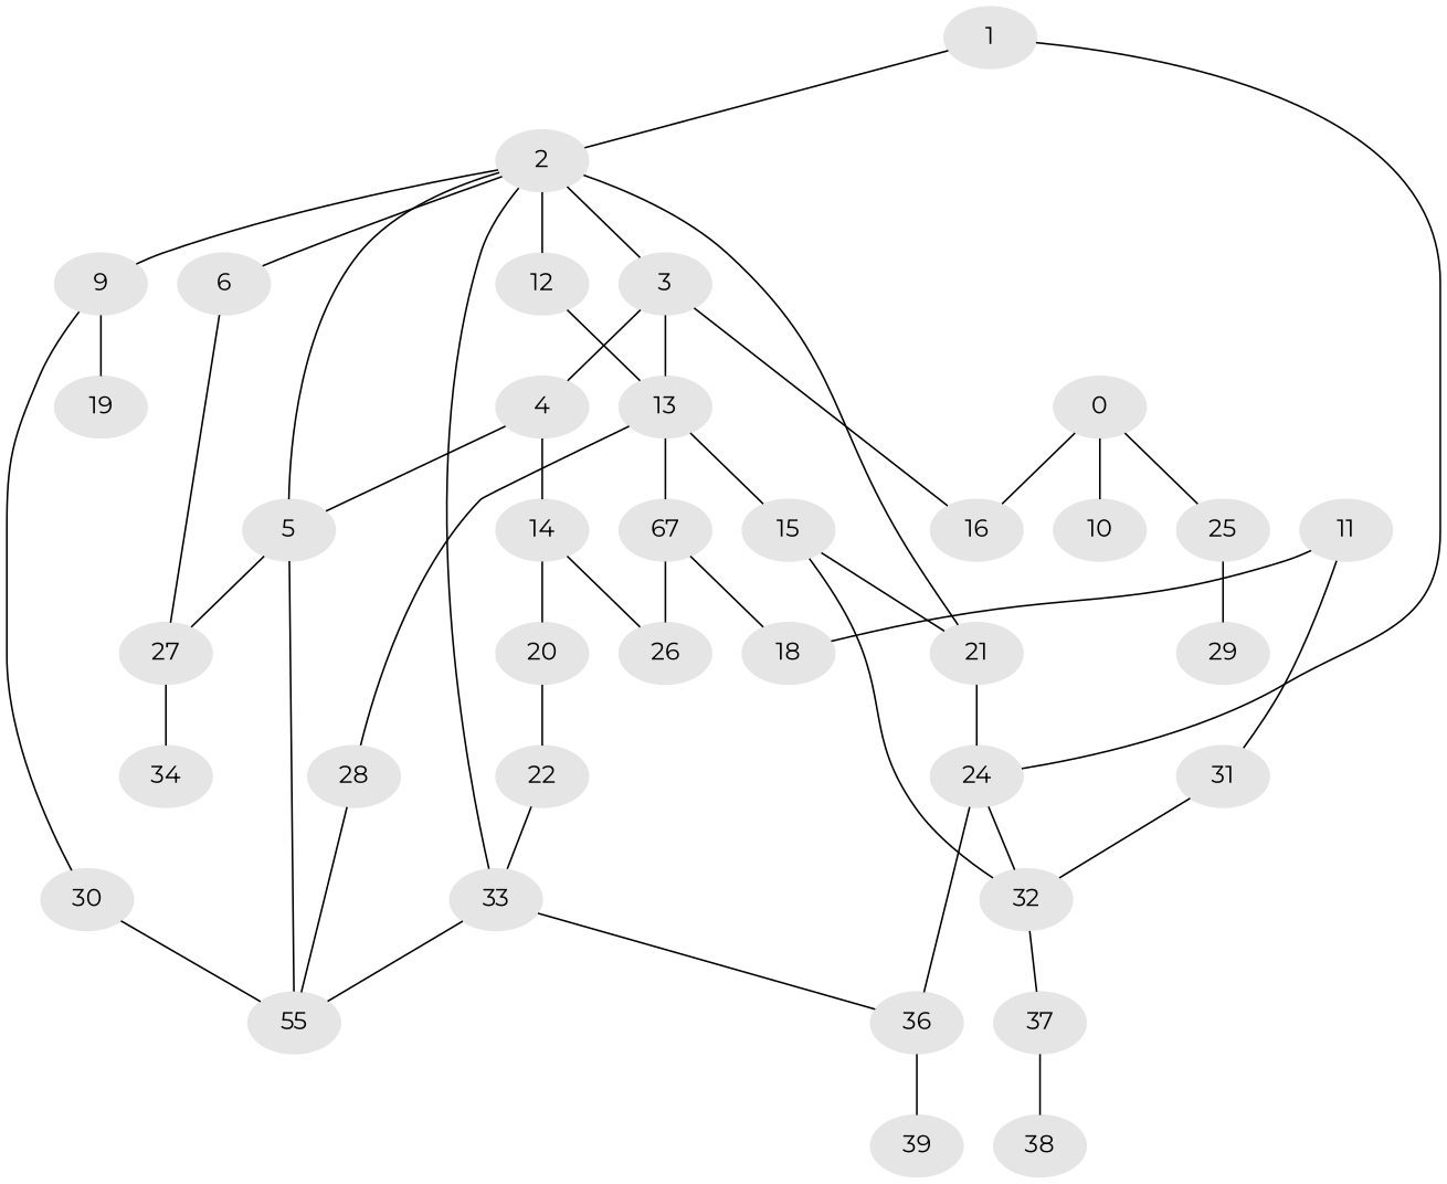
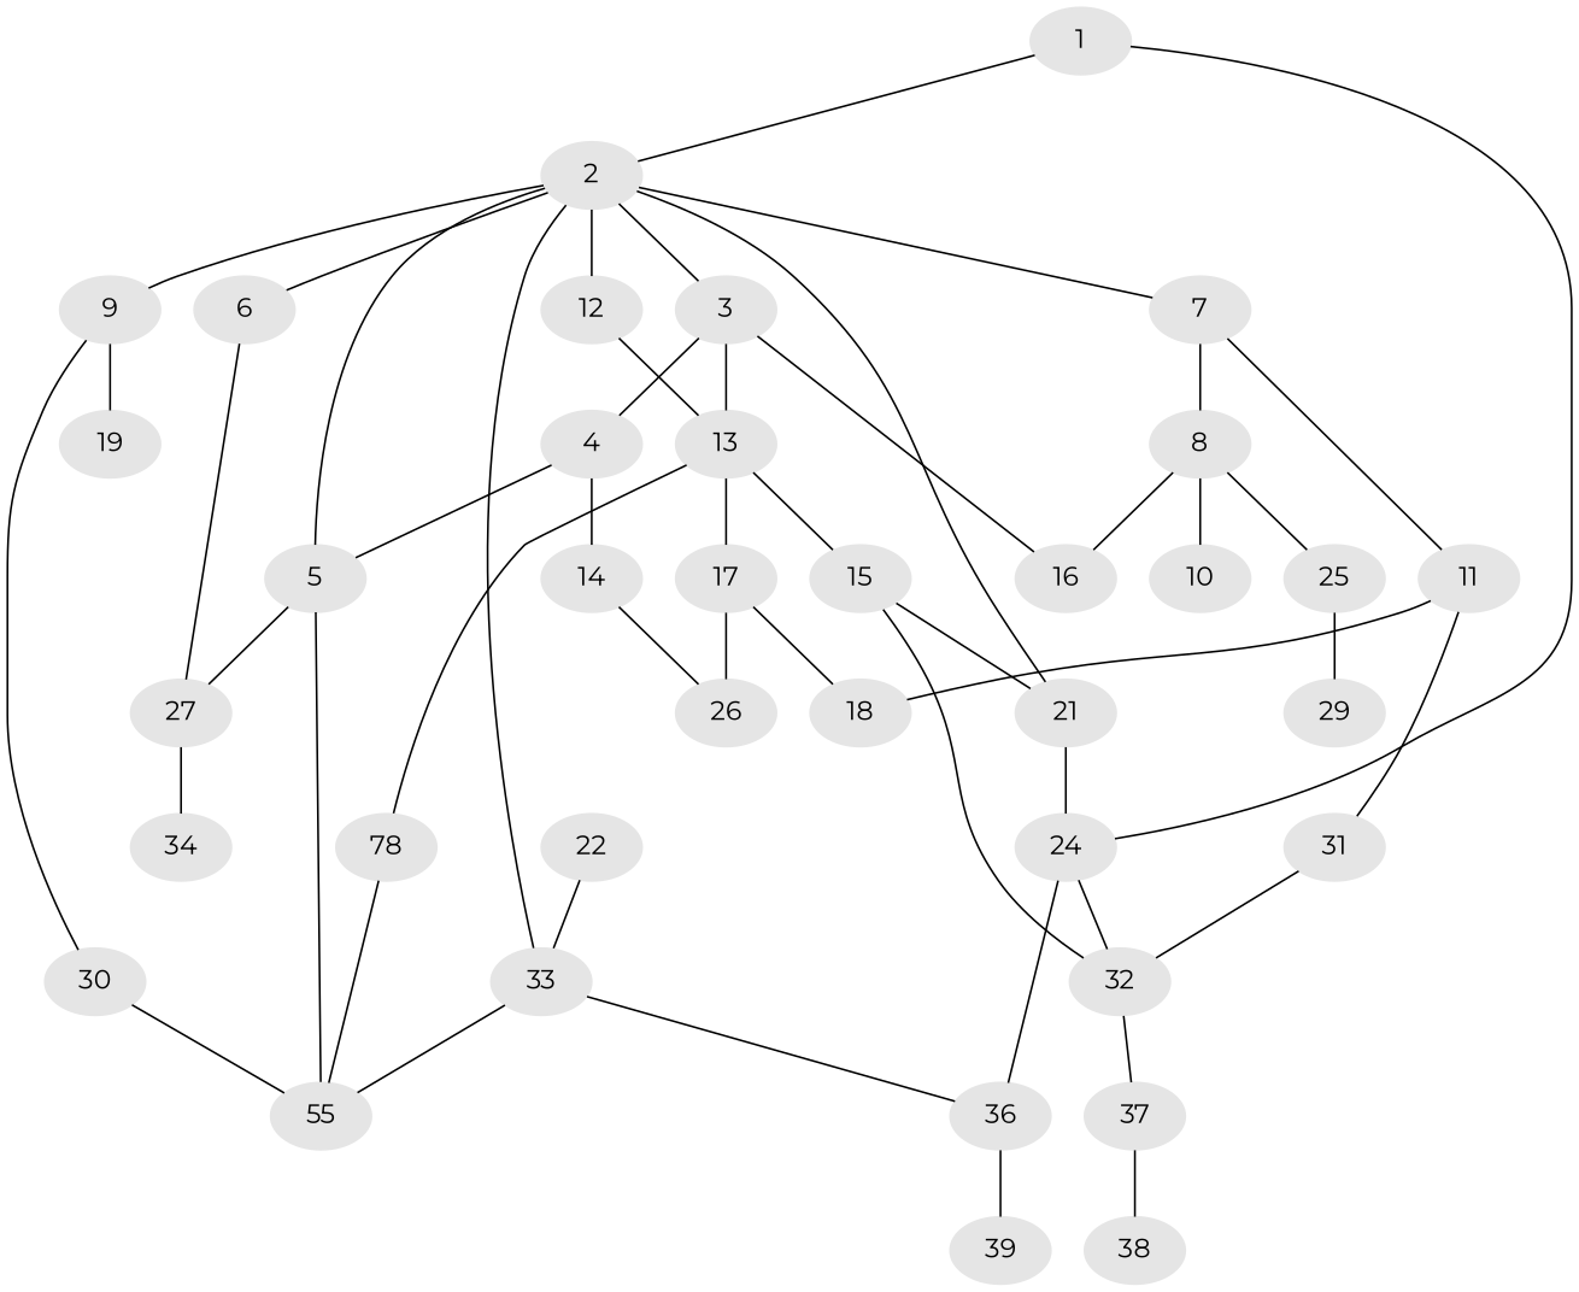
  graph {
    fontname=Montserrat
    node [color=gray90 fontname=Montserrat style=filled]
    edge [fontname=Montserrat weight=1.0]
    1
    2
    24
    3
    5
    6
+   7
    9
    12
    21
    33
    32
    36
    4
    13
    16
    27
    n18 [label=55]
-   8 [label=0]
+   8
    11
    30
    19
    14
    15
-   17 [label=67]
-   28
-   20
+   17
+   28 [label=78]
    26
    34
    10
    25
    18
    31
    29
    22
    37
    39
    38
    1 -- 2
    1 -- 24
    2 -- 3
    2 -- 5
    2 -- 6
+   2 -- 7
    2 -- 9
    2 -- 12
    2 -- 21
    2 -- 33
    24 -- 32
    24 -- 36 [weight=2.0]
    3 -- 4
    3 -- 13
    3 -- 16
    5 -- 27
    5 -- n18
    6 -- 27
+   7 -- 8
+   7 -- 11
    9 -- 30
    9 -- 19
    12 -- 13
    21 -- 24
    33 -- 36
    33 -- n18
    32 -- 37
    36 -- 39
    4 -- 5
    4 -- 14
    13 -- 15 [weight=2.0]
    13 -- 17
    13 -- 28
    27 -- 34 [weight=2.0]
    8 -- 16
    8 -- 10
    8 -- 25
    11 -- 18
    11 -- 31
    30 -- n18
-   14 -- 20
    14 -- 26
    15 -- 21
    15 -- 32
    17 -- 26
    17 -- 18
    28 -- n18
-   20 -- 22
    25 -- 29
    31 -- 32
    22 -- 33
    37 -- 38
  }
